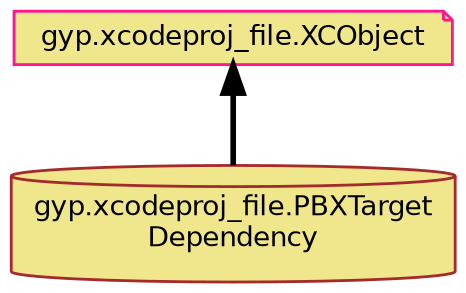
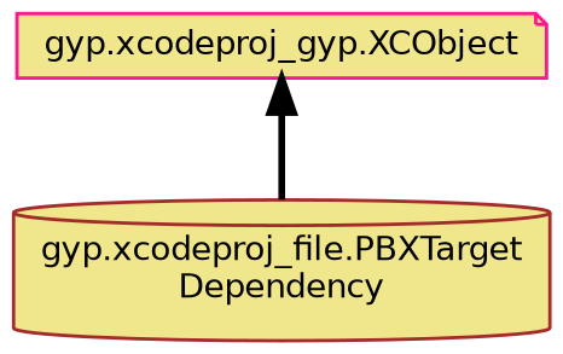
  digraph {
    node [fillcolor=khaki fontname=Helvetica fontsize=10 style=filled]
    n1 [color=brown fontcolor=black height=0.2 label="gyp.xcodeproj_file.PBXTarget\lDependency" shape=cylinder width=0.4]
-   n2 [color=deeppink height=0.2 label="gyp.xcodeproj_file.XCObject" shape=note width=0.4]
+   n2 [color=deeppink height=0.2 label="gyp.xcodeproj_gyp.XCObject" shape=note width=0.4]
    n2 -> n1 [color=black dir=back fontname=Helvetica fontsize=10 labelfontname=Helvetica labelfontsize=10 style=bold]
  }
